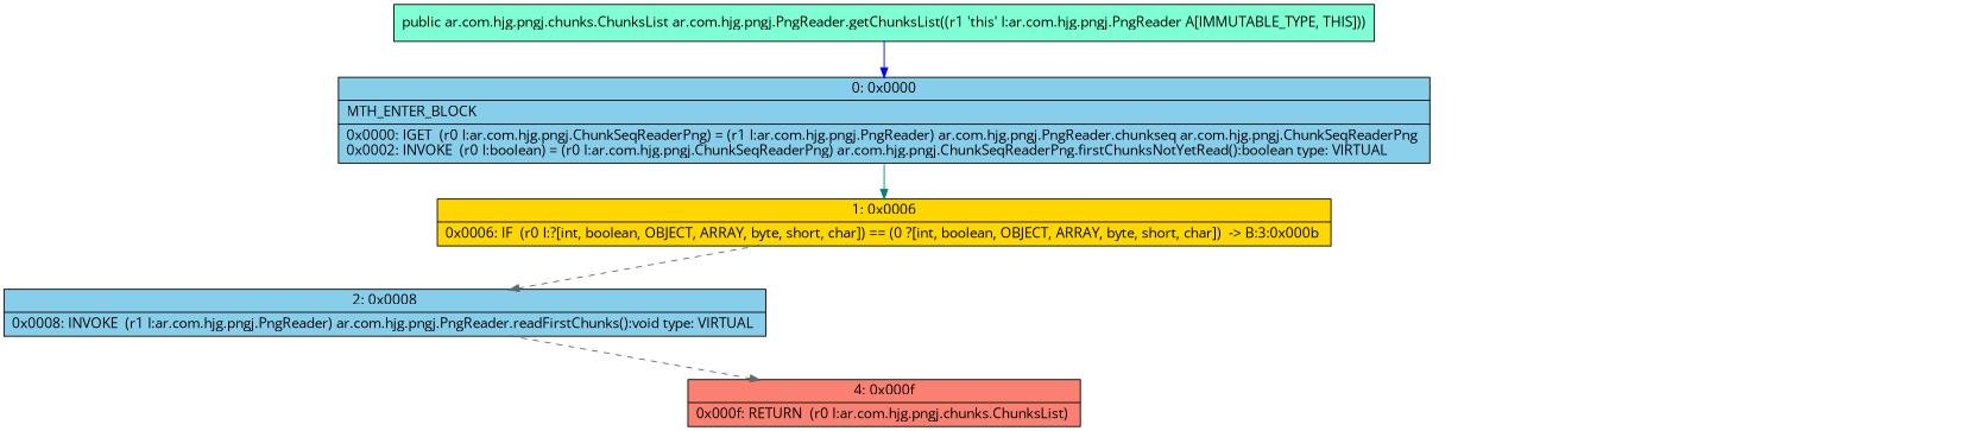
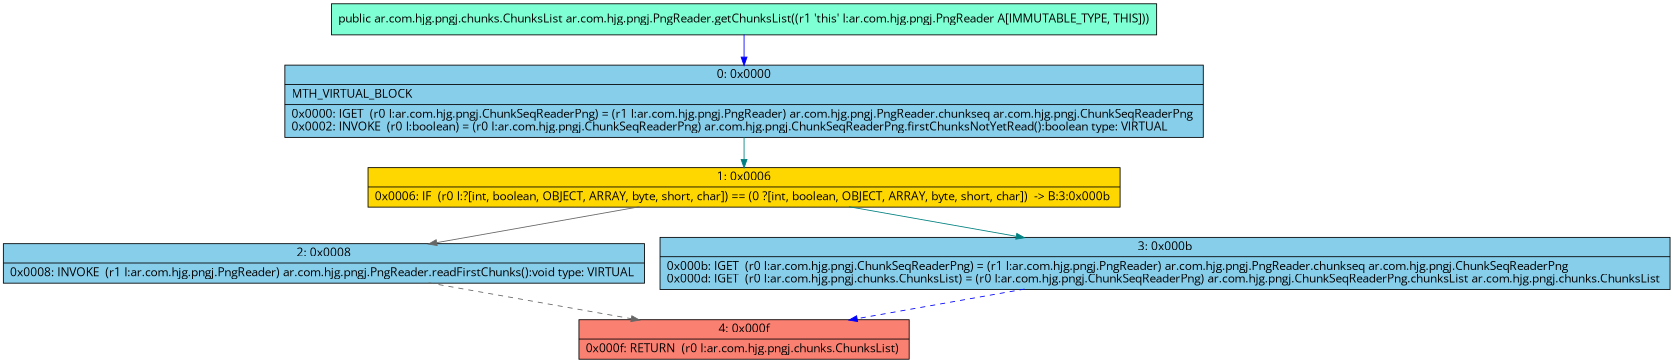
  digraph {
    fontname="Open Sans"
    node [fillcolor=skyblue fontname="Open Sans" shape=record style=filled]
    edge [color=teal fontname="Open Sans" style=solid]
-   n1 [label="{0\:\ 0x0000|MTH_ENTER_BLOCK\l|0x0000: IGET  (r0 I:ar.com.hjg.pngj.ChunkSeqReaderPng) = (r1 I:ar.com.hjg.pngj.PngReader) ar.com.hjg.pngj.PngReader.chunkseq ar.com.hjg.pngj.ChunkSeqReaderPng \l0x0002: INVOKE  (r0 I:boolean) = (r0 I:ar.com.hjg.pngj.ChunkSeqReaderPng) ar.com.hjg.pngj.ChunkSeqReaderPng.firstChunksNotYetRead():boolean type: VIRTUAL \l}"]
+   n1 [label="{0\:\ 0x0000|MTH_VIRTUAL_BLOCK\l|0x0000: IGET  (r0 I:ar.com.hjg.pngj.ChunkSeqReaderPng) = (r1 I:ar.com.hjg.pngj.PngReader) ar.com.hjg.pngj.PngReader.chunkseq ar.com.hjg.pngj.ChunkSeqReaderPng \l0x0002: INVOKE  (r0 I:boolean) = (r0 I:ar.com.hjg.pngj.ChunkSeqReaderPng) ar.com.hjg.pngj.ChunkSeqReaderPng.firstChunksNotYetRead():boolean type: VIRTUAL \l}"]
    n2 [fillcolor=gold label="{1\:\ 0x0006|0x0006: IF  (r0 I:?[int, boolean, OBJECT, ARRAY, byte, short, char]) == (0 ?[int, boolean, OBJECT, ARRAY, byte, short, char])  \-\> B:3:0x000b \l}"]
    n3 [label="{2\:\ 0x0008|0x0008: INVOKE  (r1 I:ar.com.hjg.pngj.PngReader) ar.com.hjg.pngj.PngReader.readFirstChunks():void type: VIRTUAL \l}"]
+   n4 [label="{3\:\ 0x000b|0x000b: IGET  (r0 I:ar.com.hjg.pngj.ChunkSeqReaderPng) = (r1 I:ar.com.hjg.pngj.PngReader) ar.com.hjg.pngj.PngReader.chunkseq ar.com.hjg.pngj.ChunkSeqReaderPng \l0x000d: IGET  (r0 I:ar.com.hjg.pngj.chunks.ChunksList) = (r0 I:ar.com.hjg.pngj.ChunkSeqReaderPng) ar.com.hjg.pngj.ChunkSeqReaderPng.chunksList ar.com.hjg.pngj.chunks.ChunksList \l}"]
    n5 [fillcolor=salmon label="{4\:\ 0x000f|0x000f: RETURN  (r0 I:ar.com.hjg.pngj.chunks.ChunksList) \l}"]
    n6 [fillcolor=aquamarine label="{public ar.com.hjg.pngj.chunks.ChunksList ar.com.hjg.pngj.PngReader.getChunksList((r1 'this' I:ar.com.hjg.pngj.PngReader A[IMMUTABLE_TYPE, THIS])) }"]
    n1 -> n2
-   n2 -> n3 [color=gray40 style=dashed]
+   n2 -> n3 [color=gray40]
+   n2 -> n4
    n3 -> n5 [color=gray40 style=dashed]
+   n4 -> n5 [color=blue style=dashed]
    n6 -> n1 [color=blue]
  }
